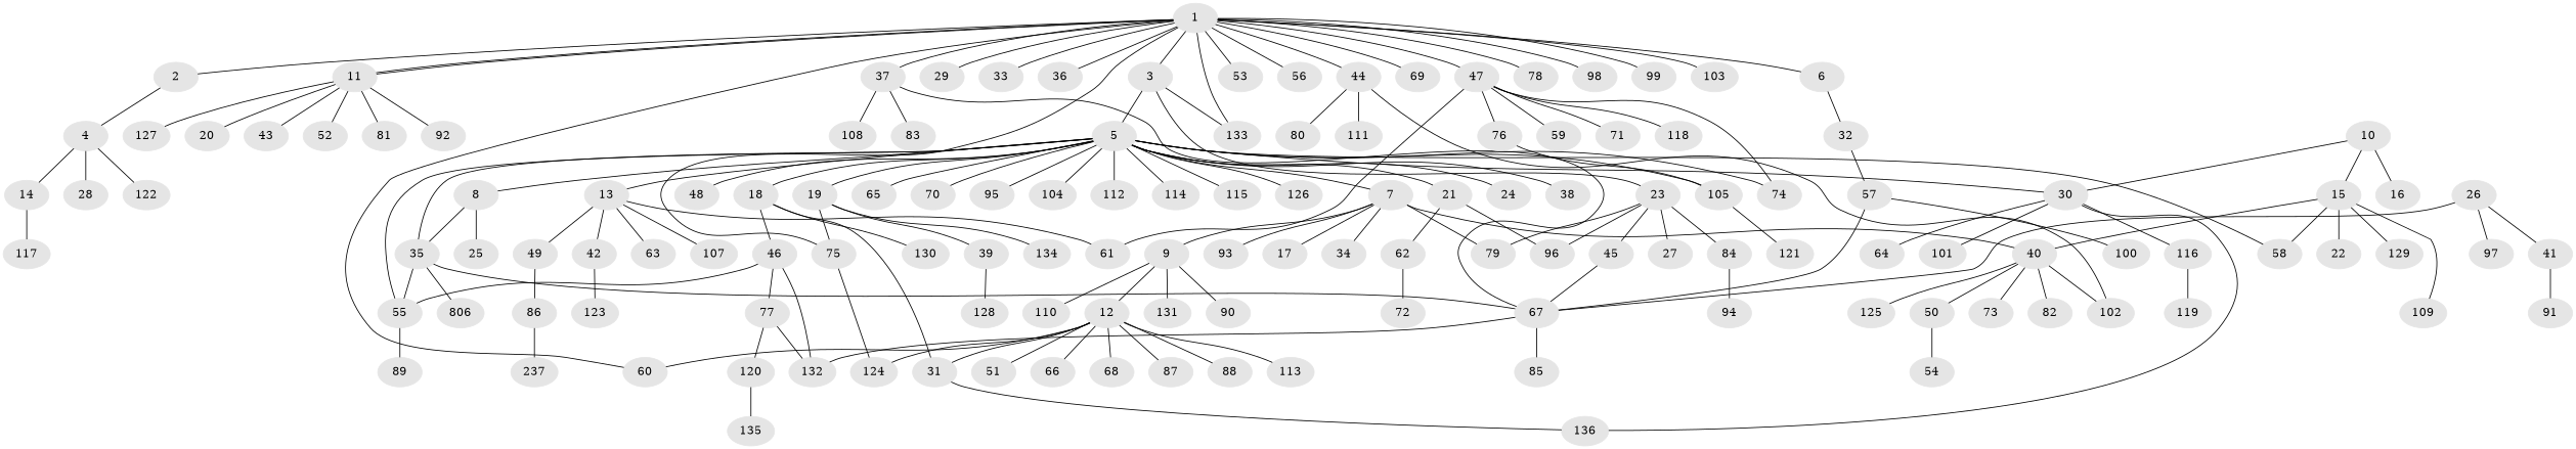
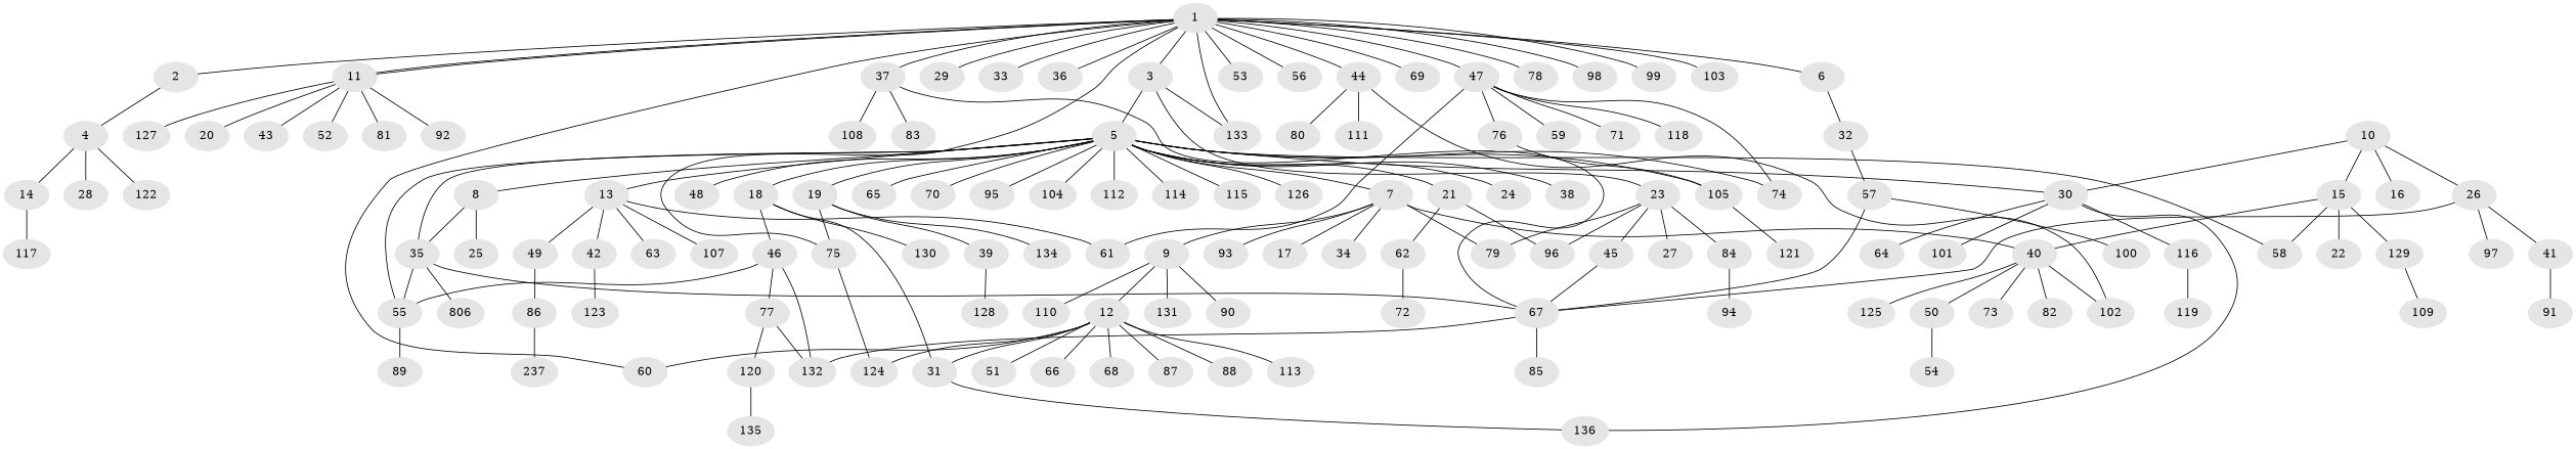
  graph {
    node [color=gray90 style=filled]
    1
    2
    3
    6
    11
    29
    33
    36
    37
    44
    47
    53
    56
    60
    69
    75
    78
    98
    99
    103
    133
    4
    5
    23
    32
    20
    43
    52
    81
    92
    127
    67
    83
    108
    102
    80
    111
    74
    61
    59
    71
    76
    118
    124
    14
    28
    122
    7
    8
    13
    18
    19
    21
    24
    30
    35
    38
    48
    55
    58
    65
    70
    95
    104
    105
    112
    114
    115
    126
    79
    96
    27
    45
    84
    117
    9
    17
    34
    40
    93
    25
    42
    49
    63
    107
    31
    46
    130
    39
    134
    62
    64
    101
    116
    136
    n96 [label=806]
    89
    121
    57
    12
    90
    110
    131
    10
    15
    16
    26
    50
    73
    82
    125
    51
    66
    68
    87
    88
    113
    22
    109
    129
    41
    97
    123
    86
    77
    132
    128
    72
    94
    91
    85
    119
    100
    54
    120
    n136 [label=237]
    135
    1 -- 2
    1 -- 3
    1 -- 6
    1 -- 11
    1 -- 11
    1 -- 29
    1 -- 33
    1 -- 36
    1 -- 37
    1 -- 44
    1 -- 47
    1 -- 53
    1 -- 56
    1 -- 60
    1 -- 69
    1 -- 75
    1 -- 78
    1 -- 98
    1 -- 99
    1 -- 103
    1 -- 133
    2 -- 4
    3 -- 133
    3 -- 5
    3 -- 23
    6 -- 32
    11 -- 20
    11 -- 43
    11 -- 52
    11 -- 81
    11 -- 92
    11 -- 127
    37 -- 67
    37 -- 83
    37 -- 108
    44 -- 102
    44 -- 80
    44 -- 111
    47 -- 74
    47 -- 61
    47 -- 59
    47 -- 71
    47 -- 76
    47 -- 118
    75 -- 124
    4 -- 14
    4 -- 28
    4 -- 122
    5 -- 74
    5 -- 7
    5 -- 8
    5 -- 13
    5 -- 18
    5 -- 19
    5 -- 21
    5 -- 24
    5 -- 30
    5 -- 35
    5 -- 38
    5 -- 48
    5 -- 55
    5 -- 58
    5 -- 65
    5 -- 70
    5 -- 95
    5 -- 104
    5 -- 105
    5 -- 112
    5 -- 114
    5 -- 115
    5 -- 126
    23 -- 79
    23 -- 96
    23 -- 27
    23 -- 45
    23 -- 84
    32 -- 57
    67 -- 132
    67 -- 85
    76 -- 105
    14 -- 117
    7 -- 79
    7 -- 9
    7 -- 17
    7 -- 34
    7 -- 40
    7 -- 93
    8 -- 35
    8 -- 25
    13 -- 61
    13 -- 42
    13 -- 49
    13 -- 63
    13 -- 107
    18 -- 31
    18 -- 46
    18 -- 130
    19 -- 75
    19 -- 39
    19 -- 134
    21 -- 96
    21 -- 62
    30 -- 64
    30 -- 101
    30 -- 116
    30 -- 136
    35 -- 67
    35 -- 55
    35 -- n96
    55 -- 89
    105 -- 121
    45 -- 67
    84 -- 94
    9 -- 12
    9 -- 90
    9 -- 110
    9 -- 131
    40 -- 102
    40 -- 50
    40 -- 73
    40 -- 82
    40 -- 125
    42 -- 123
    49 -- 86
    31 -- 136
    46 -- 55
    46 -- 77
    46 -- 132
    39 -- 128
    62 -- 72
    116 -- 119
    57 -- 67
    57 -- 100
    12 -- 60
    12 -- 124
    12 -- 31
    12 -- 51
    12 -- 66
    12 -- 68
    12 -- 87
    12 -- 88
    12 -- 113
    10 -- 30
    10 -- 15
    10 -- 16
+   10 -- 26
    15 -- 58
    15 -- 40
    15 -- 22
-   15 -- 109
+   129 -- 109
    15 -- 129
    26 -- 67
    26 -- 41
    26 -- 97
    50 -- 54
    41 -- 91
    86 -- n136
    77 -- 132
    77 -- 120
    120 -- 135
  }
